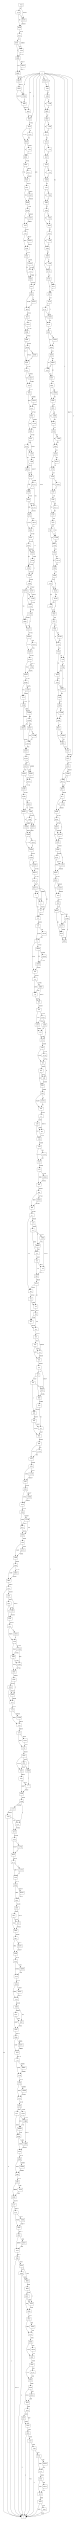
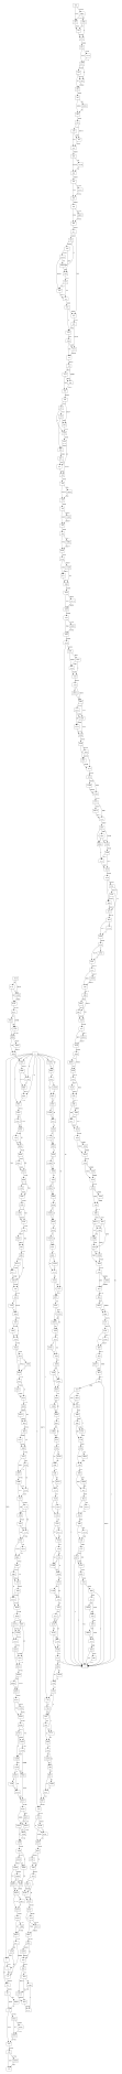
  digraph {
    fontname=Nunito
    rankdir=TB
    node [fontname=Nunito shape=rectangle]
    edge [fontname=Nunito]
    2
    5
    23
    8
    50
    71
    10628
    100
    10631
    149
    10652
    11928
    170
    10668
-   182
    243
    264
    10682
    270
    10691
    279
    300
    321
    10722
    324
    342
    345
    348
    369
    10762
    375
    378
    396
    399
    405
    426
    10782
    435
    456
    12002
    468
    489
    10802
    517
    519
    582
    522
    10820
    591
    543
    10808
    593
    614
    547
    549
    568
    572
    594
    615
    619
    621
    640
    645
    781
    787
    802
    794
    808
    815
    814
    829
    835
    850
    908
    929
    12104
    939
    960
    12124
    999
    1020
    18081
    1056
    1077
    12130
    1083
    1165
    1186
    12170
    1342
    1363
    10902
    1376
    1
    1387
    1405
    1408
    1426
    1543
    1564
    12642
    1585
    12193
    1606
    12213
    1636
    n107 [label=1655]
    1657
    1675
    1723
    1744
    12250
    1771
    1792
    18115
    2079
    2091
    2103
    12869
    2109
    2112
    2130
    2148
    2151
    2169
    2155
    2172
    2223
    2244
    12702
    2274
    2295
    12722
    2344
    2365
    18155
    2406
    2419
    2427
    2440
    2457
    2478
    18195
    2499
    2520
    18989
    2529
    2550
    18215
    2586
    2589
    2607
    2610
    2649
    2670
    18255
    2709
    2739
    18284
    2760
    2781
    18304
    2805
    2817
    18313
    2838
    12889
    12898
    2859
    12909
    2880
    2901
    18364
    2961
    2988
    18577
    3177
    3378
    3399
    18384
    3492
    3513
    18597
    3540
    3547
    3568
    18609
    3684
    3687
    3705
    3708
    3763
    3784
    18657
    3858
    3897
    18695
    3924
    3963
    18733
    4080
    4101
    18753
    4212
    4227
    4233
    4265
    4292
    4298
    4311
    4332
    18793
    4392
    4413
    18813
    4664
    5982
    5983
    5984
    6005
    17248
    6068
    6117
    17296
    6122
    6197
    17370
    6233
    6308
    17444
    6362
    6383
    17464
    6590
    6632
    17505
    6659
    6680
    17525
    6689
    6710
    17545
    6746
    6762
    6767
    6770
    6778
    10915
    6799
    6824
    6845
    17605
    6848
    6869
    10926
    6873
    6881
    6902
    10966
    6911
    6932
    10986
    7024
    7045
    11006
    7228
    7270
    11047
    7318
    7339
    17641
    7345
    7378
    11079
    7408
    7417
    11100
    7438
    7474
    7495
    11128
    7504
    7522
    11131
    7543
    11143
    7558
    7675
    7681
    7702
    11168
    7772
    7784
    7813
    7798
    7822
    11211
    7843
    7963
    7984
    11248
    8017
    8050
    11280
    8147
    8166
    8219
    8240
    11287
    8247
    8277
    8298
    11327
    8439
    8457
    11330
    8478
    8520
    8526
    11371
    8559
    8634
    8655
    11399
    8667
    8670
    11417
    8691
    11411
    8703
    8710
    8718
    11440
    8739
    8767
    8784
    8788
    8805
    8826
    17872
    8834
    8868
    8889
    17693
    8899
    8905
    8913
    8934
    11487
    8955
    11507
    9000
    9021
    11527
    9069
    9090
    11547
    9130
    9151
    11567
    9185
    9206
    17892
    9261
    9282
    11572
    9287
    11577
    9413
    9434
    12453
    9447
    9468
    11607
    9506
    9524
    9545
    19009
    9593
    9614
    11627
    9620
    9641
    17912
    9659
    9680
    11647
    9707
    9731
    11674
    9764
    11686
    9767
    9788
    12778
    9791
    12795
    9812
    9833
    18873
    9971
    9989
    9992
    10010
    9998
    10019
    10058
    10076
    11729
    10097
    12478
    11750
    10111
    11755
    10180
    10201
    18404
    10202
    10223
    11781
    10256
    10277
    11787
    10289
    10298
    11822
    10304
    10337
    10307
    10340
    10328
    12538
    10370
    10376
    12542
    10391
    10395
    10409
    10418
    10430
    11842
    10439
    11848
    11863
    10454
    10475
    18833
    10493
    10514
    11888
    10571
    10574
    17228
    0
    2 -> 5 [label=3292]
    2 -> 23 [label=50]
    5 -> 8 [label=40178]
    23 -> 50 [label=40309]
    8 -> 23 [label=40259]
    50 -> 71 [label=40259]
    50 -> 10628 [label=50]
    71 -> 100 [label=2559]
    71 -> 10631 [label=37750]
    10628 -> 71 [label=50]
    100 -> 149 [label=40309]
    10631 -> 10652 [label=56]
    10631 -> 11928 [label=37694]
    149 -> 170 [label=2559]
    149 -> 10668 [label=37750]
    10652 -> 100 [label=37750]
    11928 -> 10652 [label=37694]
-   170 -> 182 [label=3342]
    10668 -> 170 [label=783]
-   10668 -> 182 [label=36967]
-   182 -> 243 [label=40309]
    243 -> 264 [label=2559]
    243 -> 10682 [label=37750]
    264 -> 270 [label=40253]
    10682 -> 264 [label=37694]
    10682 -> 10691 [label=56]
    270 -> 279 [label=40306]
    10691 -> 270 [label=53]
    10691 -> 279 [label=3]
    279 -> 300 [label=40309]
    300 -> 321 [label=2559]
    300 -> 10722 [label=37750]
    321 -> 324 [label=40303]
    321 -> 342 [label=6]
    10722 -> 321 [label=37750]
    324 -> 342 [label=40253]
    324 -> 345 [label=50]
    342 -> 345 [label=40259]
    345 -> 348 [label=40309]
    348 -> 369 [label=40259]
    348 -> 10762 [label=50]
    369 -> 375 [label=40309]
    10762 -> 369 [label=50]
    375 -> 378 [label=3336]
    375 -> 396 [label=36973]
    378 -> 396 [label=2609]
    378 -> 399 [label=727]
    396 -> 399 [label=39582]
    399 -> 405 [label=40309]
    405 -> 426 [label=40259]
    405 -> 10782 [label=50]
    426 -> 435 [label=40309]
    10782 -> 426 [label=50]
    435 -> 456 [label=2609]
    435 -> 12002 [label=37700]
    456 -> 468 [label=40309]
    12002 -> 456 [label=37700]
    468 -> 489 [label=2559]
    468 -> 10802 [label=37750]
    489 -> 517 [label=40309]
    10802 -> 489 [label=37750]
    517 -> 519 [label=40000]
    517 -> 582 [label=309]
    519 -> 522 [label=39992]
    519 -> 10820 [label=8]
    582 -> 591 [label=40259]
    522 -> 543 [label=2559]
    522 -> 10808 [label=37433]
    10820 -> 543 [label=783]
    591 -> 593 [label=3601]
    591 -> 614 [label=36658]
    543 -> 547 [label=3342]
    10808 -> 10820 [label=775]
    10808 -> 549 [label=36658]
    593 -> 594 [label=3651]
    614 -> 615 [label=39534]
    547 -> 549 [label=2617]
    547 -> 568 [label=725]
    549 -> 568 [label=39275]
    568 -> 572 [label=40000]
    572 -> 582 [label=39950]
    572 -> 593 [label=50]
    594 -> 614 [label=2876]
    594 -> 615 [label=775]
    615 -> 619 [label=40309]
    619 -> 621 [label=3651]
    619 -> 640 [label=36658]
    621 -> 640 [label=3342]
    621 -> 645 [label=309]
    640 -> 645 [label=40000]
    645 -> 781 [label=40309]
    781 -> 787 [label=3732]
    781 -> 802 [label=36577]
    787 -> 794 [label=3729]
    787 -> 808 [label=3]
    802 -> 808 [label=40305]
    794 -> 802 [label=3728]
    794 -> 815 [label=1]
    808 -> 814 [label=40308]
    815 -> 829 [label=40259]
    814 -> 815 [label=40258]
    814 -> 835 [label=50]
    829 -> 835 [label=2567]
    829 -> 850 [label=37692]
    835 -> 850 [label=2617]
    850 -> 908 [label=40309]
    908 -> 929 [label=39919]
    908 -> 12104 [label=390]
    929 -> 939 [label=40309]
    12104 -> 929 [label=390]
    939 -> 960 [label=3342]
    939 -> 12124 [label=36967]
    960 -> 999 [label=40309]
    12124 -> 960 [label=36967]
    999 -> 1020 [label=3732]
    999 -> 18081 [label=36577]
    1020 -> 1056 [label=40309]
    18081 -> 1020 [label=36577]
    1056 -> 1077 [label=3342]
    1056 -> 12130 [label=36967]
    1077 -> 1083 [label=39919]
    12130 -> 1077 [label=36577]
    12130 -> 1083 [label=390]
    1083 -> 1165 [label=40309]
    1165 -> 1186 [label=3643]
    1165 -> 12170 [label=36666]
    1186 -> 1342 [label=40309]
    12170 -> 1186 [label=36666]
    1342 -> 1363 [label=2559]
    1342 -> 10902 [label=37750]
    1363 -> 1376 [label=40309]
    10902 -> 1363 [label=37750]
    1376 -> 1 [label=50]
    1376 -> 1387 [label=40259]
    1387 -> 1405 [label=3292]
    1387 -> 1408 [label=36967]
    1405 -> 1408 [label=3288]
    1405 -> 1426 [label=4]
    1408 -> 1426 [label=40255]
    1426 -> 1543 [label=40259]
    1543 -> 1564 [label=40255]
    1543 -> 12642 [label=4]
    1564 -> 1585 [label=2559]
    1564 -> 12193 [label=37700]
    12642 -> 1564 [label=4]
    1585 -> 1606 [label=2559]
    1585 -> 12213 [label=37391]
    12193 -> 1585 [label=37391]
    12193 -> 12213 [label=309]
    1606 -> 1636 [label=40259]
    12213 -> 1606 [label=37700]
    1636 -> n107 [label=40258]
    1636 -> 1657 [label=1]
    n107 -> 1657 [label=40257]
    n107 -> 1675 [label=1]
    1657 -> 1675 [label=40258]
    1675 -> 1723 [label=40259]
    1723 -> 1744 [label=3601]
    1723 -> 12250 [label=36658]
    1744 -> 1771 [label=40259]
    12250 -> 1744 [label=36658]
    1771 -> 1792 [label=3682]
    1771 -> 18115 [label=36577]
    1792 -> 2079 [label=40259]
    18115 -> 1792 [label=36577]
    2079 -> 2091 [label=3598]
    2079 -> 2103 [label=36658]
    2079 -> 12869 [label=3]
    2091 -> 2103 [label=3594]
    2091 -> 12869 [label=4]
    2103 -> 2109 [label=40252]
    12869 -> 2112 [label=7]
    2109 -> 2112 [label=3675]
    2109 -> 2130 [label=36577]
    2112 -> 2130 [label=3682]
    2130 -> 2148 [label=40259]
    2148 -> 2151 [label=40258]
    2148 -> 2169 [label=1]
    2151 -> 2155 [label=39533]
    2151 -> 2172 [label=725]
    2169 -> 2172 [label=39453]
    2155 -> 1 [label=81]
    2155 -> 2169 [label=39452]
    2172 -> 2223 [label=40178]
    2223 -> 2244 [label=40177]
    2223 -> 12702 [label=1]
    2244 -> 2274 [label=40178]
    12702 -> 2244 [label=1]
    2274 -> 2295 [label=40177]
    2274 -> 12722 [label=1]
    2295 -> 2344 [label=40178]
    12722 -> 2295 [label=1]
    2344 -> 2365 [label=3601]
    2344 -> 18155 [label=36577]
    2365 -> 2406 [label=40178]
    18155 -> 2365 [label=36577]
    2406 -> 2419 [label=3601]
    2406 -> 2427 [label=36577]
    2419 -> 2427 [label=2876]
    2419 -> 2440 [label=725]
    2427 -> 2440 [label=39453]
    2440 -> 2457 [label=40178]
    2457 -> 2478 [label=3601]
    2457 -> 18195 [label=36577]
    2478 -> 2499 [label=40178]
    18195 -> 2478 [label=36577]
    2499 -> 2520 [label=39453]
    2499 -> 18989 [label=725]
    2520 -> 2529 [label=40178]
    18989 -> 2520 [label=725]
    2529 -> 2550 [label=3601]
    2529 -> 18215 [label=36577]
    2550 -> 2586 [label=40178]
    18215 -> 2550 [label=36577]
    2586 -> 2589 [label=39869]
    2586 -> 2607 [label=309]
    2589 -> 2607 [label=3292]
    2589 -> 2610 [label=36577]
    2607 -> 2610 [label=3601]
    2610 -> 2649 [label=40178]
    2649 -> 2670 [label=3292]
    2649 -> 18255 [label=36886]
    2670 -> 2709 [label=40178]
    18255 -> 2670 [label=36886]
    2709 -> 2739 [label=3292]
    2709 -> 18284 [label=36886]
    2739 -> 2760 [label=40178]
    18284 -> 2739 [label=36886]
    2760 -> 2781 [label=3292]
    2760 -> 18304 [label=36886]
    2781 -> 2805 [label=40178]
    18304 -> 2781 [label=36886]
    2805 -> 2817 [label=2567]
    2805 -> 18313 [label=37611]
    2817 -> 2838 [label=2560]
    2817 -> 12889 [label=7]
    18313 -> 12889 [label=37302]
    18313 -> 12898 [label=309]
    2838 -> 2859 [label=2560]
    2838 -> 12909 [label=1041]
    12889 -> 12898 [label=732]
    12889 -> 12909 [label=36577]
    12898 -> 2838 [label=1041]
    2859 -> 2880 [label=40178]
    12909 -> 2859 [label=37618]
    2880 -> 2901 [label=3292]
    2880 -> 18364 [label=36886]
    2901 -> 2961 [label=40178]
    18364 -> 2901 [label=36886]
    2961 -> 2988 [label=39869]
    2961 -> 18577 [label=309]
    2988 -> 3177 [label=40178]
    18577 -> 2988 [label=309]
    3177 -> 1 [label=1]
    3177 -> 3378 [label=40177]
    3378 -> 3399 [label=3600]
    3378 -> 18384 [label=36577]
    3399 -> 3492 [label=40177]
    18384 -> 3399 [label=36577]
    3492 -> 3513 [label=39868]
    3492 -> 18597 [label=309]
    3513 -> 3540 [label=40177]
    18597 -> 3513 [label=309]
    3540 -> 1 [label=36573]
    3540 -> 3547 [label=3604]
    3547 -> 3568 [label=3291]
    3547 -> 18609 [label=313]
    3568 -> 3684 [label=3600]
    18609 -> 1 [label=4]
    18609 -> 3568 [label=309]
    3684 -> 3687 [label=3598]
    3684 -> 3705 [label=2]
    3687 -> 3705 [label=3289]
    3687 -> 3708 [label=309]
    3705 -> 3708 [label=3291]
    3708 -> 3763 [label=3600]
    3763 -> 3784 [label=3291]
    3763 -> 18657 [label=309]
    3784 -> 3858 [label=3600]
    18657 -> 3784 [label=309]
    3858 -> 3897 [label=3291]
    3858 -> 18695 [label=309]
    3897 -> 3924 [label=3600]
    18695 -> 3897 [label=309]
    3924 -> 3963 [label=3291]
    3924 -> 18733 [label=309]
    3963 -> 4080 [label=3600]
    18733 -> 3963 [label=309]
    4080 -> 4101 [label=3291]
    4080 -> 18753 [label=309]
    4101 -> 4212 [label=3600]
    18753 -> 4101 [label=309]
    4212 -> 4227 [label=3291]
    4212 -> 4233 [label=309]
    4227 -> 1 [label=2]
    4227 -> 4233 [label=3289]
    4233 -> 4265 [label=3598]
    4265 -> 1 [label=3]
    4265 -> 4292 [label=3595]
    4292 -> 1 [label=725]
    4292 -> 4298 [label=2870]
    4298 -> 1 [label=2]
    4298 -> 4311 [label=2868]
    4311 -> 4332 [label=2559]
    4311 -> 18793 [label=309]
    4332 -> 4392 [label=2868]
    18793 -> 4332 [label=309]
    4392 -> 4413 [label=2559]
    4392 -> 18813 [label=309]
    4413 -> 4664 [label=2868]
    18813 -> 4413 [label=309]
    4664 -> 1 [label=309]
    4664 -> 5982 [label=2559]
    5982 -> 1 [label=2559]
    5983 -> 5984 [label=52]
    5984 -> 6005 [label=50]
    5984 -> 17248 [label=2]
    6005 -> 6068 [label=52]
    17248 -> 6005 [label=2]
    6068 -> 6117 [label=50]
    6068 -> 17296 [label=2]
    6117 -> 6122 [label=52]
    17296 -> 6117 [label=2]
    6122 -> 6197 [label=50]
    6122 -> 17370 [label=2]
    6197 -> 6233 [label=52]
    17370 -> 6197 [label=2]
    6233 -> 6308 [label=50]
    6233 -> 17444 [label=2]
    6308 -> 6362 [label=52]
    17444 -> 6308 [label=2]
    6362 -> 6383 [label=50]
    6362 -> 17464 [label=2]
    6383 -> 6590 [label=52]
    17464 -> 6383 [label=2]
    6590 -> 6632 [label=50]
    6590 -> 17505 [label=2]
    6632 -> 6659 [label=52]
    17505 -> 6632 [label=2]
    6659 -> 6680 [label=50]
    6659 -> 17525 [label=2]
    6680 -> 6689 [label=52]
    17525 -> 6680 [label=2]
    6689 -> 6710 [label=50]
    6689 -> 17545 [label=2]
    6710 -> 6746 [label=52]
    17545 -> 6710 [label=2]
    6746 -> 6762 [label=50]
    6746 -> 6767 [label=2]
    6762 -> 6767 [label=131]
    6767 -> 6770 [label=133]
    6770 -> 6778 [label=131]
    6770 -> 10915 [label=2]
    6778 -> 10915 [label=81]
    6778 -> 6799 [label=50]
    10915 -> 6799 [label=83]
    6799 -> 6824 [label=133]
    6824 -> 6845 [label=131]
    6824 -> 17605 [label=2]
    6845 -> 6848 [label=133]
    17605 -> 6845 [label=2]
    6848 -> 6869 [label=50]
    6848 -> 10926 [label=83]
    6869 -> 6873 [label=52]
    10926 -> 6869 [label=2]
    10926 -> 6873 [label=81]
    6873 -> 6881 [label=133]
    6881 -> 6902 [label=50]
    6881 -> 10966 [label=83]
    6902 -> 6911 [label=133]
    10966 -> 6902 [label=83]
    6911 -> 6932 [label=50]
    6911 -> 10986 [label=83]
    6932 -> 7024 [label=133]
    10986 -> 6932 [label=83]
    7024 -> 7045 [label=50]
    7024 -> 11006 [label=83]
    7045 -> 7228 [label=133]
    11006 -> 7045 [label=83]
    7228 -> 7270 [label=50]
    7228 -> 11047 [label=83]
    7270 -> 7318 [label=133]
    11047 -> 7270 [label=83]
    7318 -> 7339 [label=131]
    7318 -> 17641 [label=2]
    7339 -> 7345 [label=133]
    17641 -> 7339 [label=2]
    7345 -> 7378 [label=50]
    7345 -> 11079 [label=83]
    7378 -> 7408 [label=133]
    11079 -> 7378 [label=83]
    7408 -> 7417 [label=52]
    7408 -> 11100 [label=81]
    7417 -> 11100 [label=2]
    7417 -> 7438 [label=50]
    11100 -> 7438 [label=83]
    7438 -> 7474 [label=133]
    7474 -> 7495 [label=50]
    7474 -> 11128 [label=83]
    7495 -> 7504 [label=133]
    11128 -> 7495 [label=83]
    7504 -> 7522 [label=131]
    7504 -> 11131 [label=2]
    7522 -> 11131 [label=81]
    7522 -> 7543 [label=50]
    11131 -> 11143 [label=83]
    7543 -> 7558 [label=131]
    11143 -> 7543 [label=81]
    11143 -> 7558 [label=2]
    7558 -> 7675 [label=133]
    7675 -> 1 [label=2]
    7675 -> 7681 [label=131]
    7681 -> 7702 [label=50]
    7681 -> 11168 [label=81]
    7702 -> 7772 [label=131]
    11168 -> 7702 [label=81]
    7772 -> 7784 [label=50]
    7772 -> 7813 [label=81]
    7784 -> 7798 [label=51]
    7813 -> 7822 [label=131]
    7798 -> 7813 [label=50]
    7798 -> 11211 [label=1]
    7822 -> 11211 [label=81]
    7822 -> 7843 [label=50]
    11211 -> 7843 [label=82]
    7843 -> 7963 [label=132]
    7963 -> 7984 [label=51]
    7963 -> 11248 [label=81]
    7984 -> 8017 [label=132]
    11248 -> 7984 [label=81]
    8017 -> 8050 [label=51]
    8017 -> 11280 [label=81]
    8050 -> 8147 [label=132]
    11280 -> 8050 [label=81]
    8147 -> 8166 [label=36705]
    8166 -> 8219 [label=36709]
    8219 -> 8240 [label=50]
    8219 -> 11287 [label=36659]
    8240 -> 8247 [label=51]
    11287 -> 8240 [label=1]
    11287 -> 8247 [label=36658]
    8247 -> 8277 [label=36709]
    8277 -> 8298 [label=51]
    8277 -> 11327 [label=36658]
    8298 -> 8439 [label=36709]
    11327 -> 8298 [label=36658]
    8439 -> 8457 [label=36708]
    8439 -> 11330 [label=1]
    8457 -> 11330 [label=36658]
    8457 -> 8478 [label=50]
    11330 -> 8478 [label=36659]
    8478 -> 8520 [label=36709]
    8520 -> 8526 [label=36708]
    8520 -> 11371 [label=1]
    8526 -> 11371 [label=36658]
    8526 -> 8559 [label=37692]
    11371 -> 8559 [label=36659]
    8559 -> 8634 [label=36709]
    8634 -> 8655 [label=51]
    8634 -> 11399 [label=36658]
    8655 -> 8667 [label=36709]
    11399 -> 8655 [label=36658]
    8667 -> 8670 [label=132]
    8667 -> 11417 [label=36577]
    8670 -> 8691 [label=50]
    8670 -> 11411 [label=82]
    11417 -> 8691 [label=36658]
    8691 -> 8703 [label=36708]
    11411 -> 11417 [label=81]
    11411 -> 8703 [label=1]
    8710 -> 8718 [label=51]
    8710 -> 11440 [label=36658]
    8718 -> 11440 [label=1]
    8718 -> 8739 [label=50]
    11440 -> 8739 [label=36659]
    8739 -> 8767 [label=36709]
    8767 -> 8784 [label=51]
    8767 -> 8788 [label=36658]
    8784 -> 8788 [label=50]
    8784 -> 8805 [label=1]
    8788 -> 8805 [label=36708]
    8805 -> 8826 [label=132]
    8805 -> 17872 [label=36577]
    8826 -> 8834 [label=36709]
    17872 -> 8826 [label=36577]
    8834 -> 8868 [label=36711]
    8868 -> 8889 [label=36710]
    8868 -> 17693 [label=1]
    8889 -> 8899 [label=36714]
    17693 -> 8889 [label=4]
    8899 -> 8905 [label=37439]
    8905 -> 8913 [label=37441]
    8913 -> 8934 [label=37360]
    8913 -> 11487 [label=81]
    8934 -> 8955 [label=50]
    8934 -> 11507 [label=37391]
    11487 -> 8934 [label=81]
    8955 -> 9000 [label=37441]
    11507 -> 8955 [label=37391]
    9000 -> 9021 [label=781]
    9000 -> 11527 [label=36660]
    9021 -> 9069 [label=37441]
    11527 -> 9021 [label=36660]
    9069 -> 9090 [label=783]
    9069 -> 11547 [label=36658]
    9090 -> 9130 [label=37441]
    11547 -> 9090 [label=36658]
    9130 -> 9151 [label=783]
    9130 -> 11567 [label=36658]
    9151 -> 9185 [label=37441]
    11567 -> 9151 [label=36658]
    9185 -> 9206 [label=864]
    9185 -> 17892 [label=36577]
    9206 -> 9261 [label=37441]
    17892 -> 9206 [label=36577]
    9261 -> 9282 [label=50]
    9261 -> 11572 [label=37391]
    9282 -> 9287 [label=37748]
    11572 -> 9287 [label=2]
    11572 -> 11577 [label=37389]
    9287 -> 9413 [label=37750]
    11577 -> 9282 [label=37698]
    9413 -> 9434 [label=37748]
    9413 -> 12453 [label=2]
    9434 -> 9447 [label=37750]
    12453 -> 9434 [label=2]
    9447 -> 9468 [label=1]
    9447 -> 11607 [label=37749]
    9468 -> 9506 [label=37750]
    11607 -> 9468 [label=37749]
    9506 -> 9524 [label=37023]
    9506 -> 9545 [label=727]
    9524 -> 9545 [label=37022]
    9524 -> 19009 [label=1]
    9545 -> 9593 [label=37750]
    19009 -> 9545 [label=1]
    9593 -> 9614 [label=55]
    9593 -> 11627 [label=37695]
    9614 -> 9620 [label=37750]
    11627 -> 9614 [label=37695]
    9620 -> 9641 [label=864]
    9620 -> 17912 [label=36886]
    9641 -> 9659 [label=37750]
    17912 -> 9641 [label=36886]
    9659 -> 9680 [label=783]
    9659 -> 11647 [label=36967]
    9680 -> 9707 [label=37750]
    11647 -> 9680 [label=36967]
    9707 -> 9731 [label=783]
    9707 -> 11674 [label=36967]
    9731 -> 11674 [label=733]
    9731 -> 9764 [label=50]
    11674 -> 11686 [label=37700]
    9764 -> 9767 [label=1173]
    11686 -> 9764 [label=1123]
    11686 -> 9767 [label=36577]
    9767 -> 9788 [label=446]
    9767 -> 12778 [label=37304]
    9788 -> 9791 [label=37025]
    12778 -> 9788 [label=36579]
    12778 -> 12795 [label=725]
    9791 -> 12795 [label=36579]
    9791 -> 9812 [label=446]
    12795 -> 9812 [label=37304]
    9812 -> 9833 [label=37025]
    9812 -> 18873 [label=725]
    9833 -> 9971 [label=37750]
    18873 -> 9833 [label=725]
    9971 -> 9989 [label=37025]
    9971 -> 9992 [label=725]
    9989 -> 9992 [label=36944]
    9989 -> 10010 [label=81]
    9992 -> 9998 [label=37669]
    10010 -> 10019 [label=37749]
    9998 -> 10010 [label=37668]
    9998 -> 10019 [label=1]
    10019 -> 10058 [label=37750]
    10058 -> 10076 [label=58]
    10058 -> 11729 [label=37692]
    10076 -> 10097 [label=50]
    10076 -> 12478 [label=8]
    11729 -> 12478 [label=37611]
    11729 -> 11750 [label=81]
    10097 -> 10111 [label=37748]
    12478 -> 11750 [label=37619]
    11750 -> 11755 [label=37700]
    10111 -> 10180 [label=37750]
    11755 -> 10097 [label=37698]
    11755 -> 10111 [label=2]
    10180 -> 10201 [label=37441]
    10180 -> 18404 [label=309]
    10201 -> 10202 [label=37750]
    18404 -> 10201 [label=309]
    10202 -> 10223 [label=775]
    10202 -> 11781 [label=36975]
    10223 -> 10256 [label=37750]
    11781 -> 10223 [label=36975]
    10256 -> 10277 [label=775]
    10256 -> 11787 [label=36975]
    10277 -> 10289 [label=37742]
    11787 -> 10277 [label=36967]
    11787 -> 10298 [label=8]
    10289 -> 10298 [label=856]
    10289 -> 11822 [label=36886]
    10298 -> 10304 [label=864]
    11822 -> 10337 [label=36967]
    10304 -> 11822 [label=81]
    10304 -> 10307 [label=783]
    10337 -> 10340 [label=37750]
    10307 -> 10328 [label=775]
    10307 -> 12538 [label=8]
    10340 -> 10370 [label=864]
    10340 -> 10376 [label=36886]
    10328 -> 10337 [label=783]
    12538 -> 10328 [label=8]
    10370 -> 10376 [label=138]
    10370 -> 12542 [label=726]
    10376 -> 10391 [label=37024]
    12542 -> 10391 [label=725]
    12542 -> 10395 [label=1]
    10391 -> 10395 [label=37749]
    10395 -> 10409 [label=37750]
    10409 -> 10418 [label=37745]
    10409 -> 10430 [label=5]
    10418 -> 10430 [label=50]
    10418 -> 11842 [label=37695]
    10430 -> 10439 [label=55]
    11842 -> 11848 [label=36968]
    11842 -> 11863 [label=727]
    10439 -> 10454 [label=36941]
    11848 -> 10439 [label=36886]
    11848 -> 11863 [label=82]
    11863 -> 10454 [label=809]
    10454 -> 10475 [label=37746]
    10454 -> 18833 [label=4]
    10475 -> 10493 [label=37750]
    18833 -> 10475 [label=4]
    10493 -> 10514 [label=50]
    10493 -> 11888 [label=37700]
    10514 -> 10571 [label=37750]
    11888 -> 10514 [label=37700]
    10571 -> 5 [label=36886]
    10571 -> 10574 [label=864]
    10574 -> 2 [label=783]
    10574 -> 8 [label=81]
    17228 -> 5983 [label=2]
    0 -> 2 [label=2559]
    0 -> 5983 [label=50]
    0 -> 6762 [label=81]
    0 -> 7784 [label=1]
    0 -> 8147 [label=36573]
    0 -> 8166 [label=4]
    0 -> 8834 [label=2]
    0 -> 17693 [label=3]
    0 -> 8899 [label=725]
    0 -> 8905 [label=2]
    0 -> 11577 [label=309]
    0 -> 17228 [label=2]
  }
